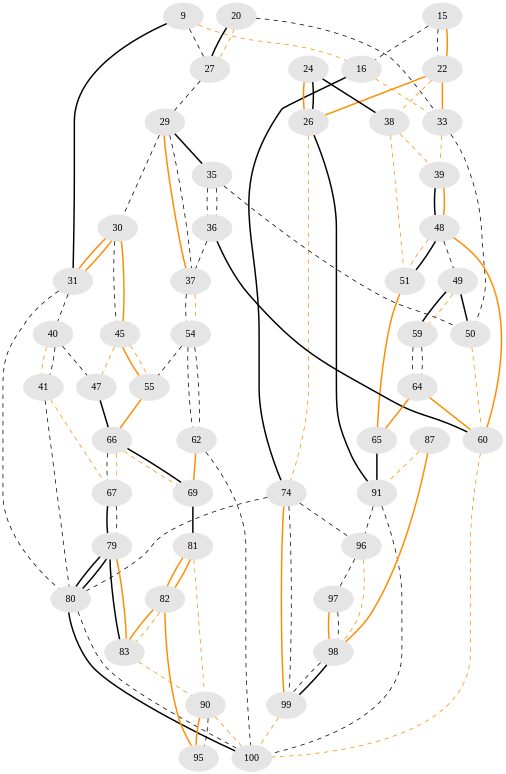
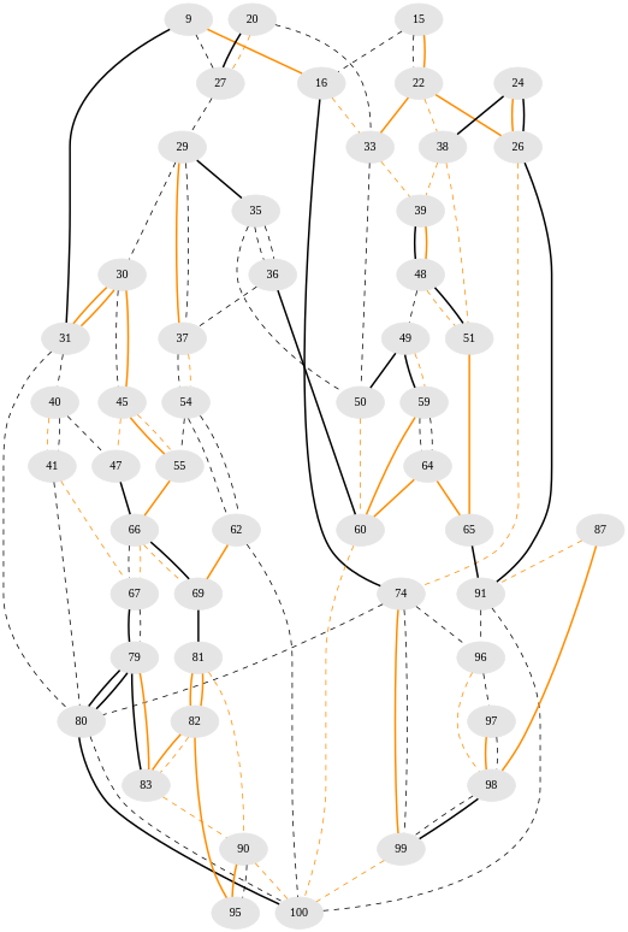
  graph {
    fontname="Liberation Serif"
    node [color=gray90 fontname="Liberation Serif" style=filled]
    edge [color=black fontname="Liberation Serif" style=dashed]
    9 [super="+2"]
    16 [super="+3+4"]
    27 [super="+18+17"]
    31 [super="+10"]
    33 [super="+32+19"]
    74 [super="+6+5"]
    29 [super="+28"]
    40
    80 [super="+7"]
    15 [super="+14"]
    22 [super="+21"]
    26 [super="+23+12"]
    38 [super="+25"]
    39
    50 [super="+34"]
    96 [super="+75+92"]
    99
    20
    91 [super="+76+86+42"]
    51 [super="+44"]
    24
    100 [super="+88"]
    30
    35
    37
    45
    36
    54
    47 [super="+46"]
    55
    41
    48
    60 [super="+57"]
    62
    65 [super="+63+43"]
    49
    67 [super="+52"]
    66 [super="+58+56"]
    79
    69 [super="+68"]
    59
    64
    81 [super="+73+72"]
    87 [super="+77"]
    98 [super="+94+93"]
    83
    82
    90 [super="+89+84+85"]
    97
    95
-   9 -- 16 [color=darkorange]
+   9 -- 16 [color=darkorange style=bold]
    9 -- 27 [weight=2]
    9 -- 31 [style=bold]
    16 -- 33 [color=darkorange]
    16 -- 74 [style=bold]
    27 -- 29
    31 -- 40
    31 -- 80
    33 -- 39 [color=darkorange]
    33 -- 50
    74 -- 80 [weight=2]
    74 -- 96
    74 -- 99 [color=darkorange style=bold]
    74 -- 99
    29 -- 30
    29 -- 35 [style=bold]
    29 -- 37 [color=darkorange style=bold]
    29 -- 37
    40 -- 47
    40 -- 41 [color=darkorange]
    40 -- 41
    80 -- 100 [style=bold]
    80 -- 100
    15 -- 16 [weight=2]
    15 -- 22 [weight=2]
    15 -- 22 [color=darkorange style=bold]
    22 -- 33 [color=darkorange style=bold]
    22 -- 26 [color=darkorange style=bold]
    22 -- 38 [color=darkorange]
    26 -- 74 [color=darkorange weight=2]
    26 -- 91 [style=bold]
    38 -- 39 [color=darkorange]
    38 -- 51 [color=darkorange]
    39 -- 48 [style=bold]
    39 -- 48 [color=darkorange style=bold]
    50 -- 60 [color=darkorange]
    96 -- 98 [color=darkorange]
    96 -- 97
    99 -- 100 [color=darkorange]
    20 -- 27 [style=bold weight=2]
    20 -- 27 [color=darkorange]
    20 -- 33
    91 -- 96 [weight=2]
    91 -- 100
    51 -- 65 [color=darkorange style=bold weight=2]
    24 -- 26 [color=darkorange style=bold weight=2]
    24 -- 26 [style=bold]
    24 -- 38 [style=bold]
    30 -- 31 [color=darkorange style=bold]
    30 -- 31 [color=darkorange style=bold]
    30 -- 45
    30 -- 45 [color=darkorange style=bold]
    35 -- 50
    35 -- 36
    35 -- 36
    37 -- 54
    37 -- 54 [color=darkorange]
    45 -- 47 [color=darkorange]
    45 -- 55 [color=darkorange style=bold]
    45 -- 55 [color=darkorange]
    36 -- 37
    36 -- 60 [style=bold]
    54 -- 55
    54 -- 62
    54 -- 62
    47 -- 66 [style=bold weight=2]
    55 -- 66 [color=darkorange style=bold]
    41 -- 80
    41 -- 67 [color=darkorange]
    48 -- 51 [color=darkorange]
    48 -- 51 [style=bold]
    48 -- 49
    60 -- 100 [color=darkorange]
    62 -- 100
    62 -- 69 [color=darkorange style=bold]
    65 -- 91 [style=bold weight=2]
    49 -- 50 [style=bold]
    49 -- 59 [style=bold]
    49 -- 59 [color=darkorange]
    67 -- 79 [style=bold]
    67 -- 79
    66 -- 67 [weight=2]
    66 -- 67 [color=darkorange]
    66 -- 69 [color=darkorange]
    66 -- 69 [style=bold]
    79 -- 80 [style=bold]
    79 -- 80 [style=bold]
    79 -- 83 [style=bold]
    79 -- 83 [color=darkorange style=bold]
    69 -- 81 [style=bold weight=2]
-   48 -- 60 [color=darkorange style=bold]
+   59 -- 60 [color=darkorange style=bold]
    59 -- 64
    59 -- 64
    64 -- 60 [color=darkorange style=bold]
    64 -- 65 [color=darkorange style=bold]
    81 -- 82 [color=darkorange style=bold]
    81 -- 82 [color=darkorange style=bold]
    81 -- 90 [color=darkorange weight=2]
    87 -- 91 [color=darkorange]
    87 -- 98 [color=darkorange style=bold]
    98 -- 99
    98 -- 99 [style=bold]
    83 -- 90 [color=darkorange]
    82 -- 83 [color=darkorange style=bold]
    82 -- 83 [color=darkorange]
    82 -- 95 [color=darkorange style=bold]
    90 -- 100 [color=darkorange weight=2]
    90 -- 95 [color=darkorange style=bold weight=2]
    90 -- 95
    97 -- 98 [color=darkorange style=bold weight=2]
    97 -- 98
  }
